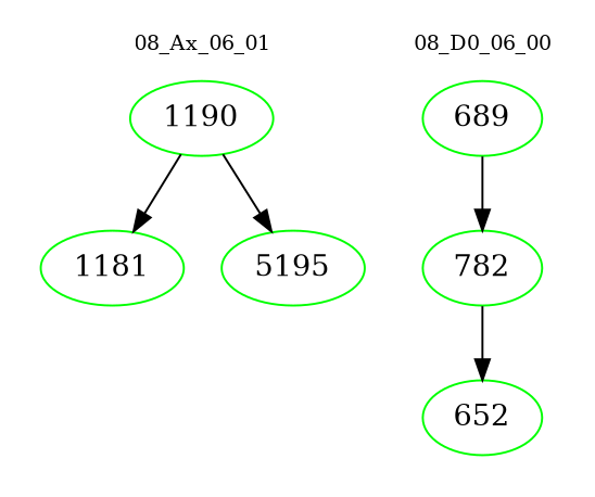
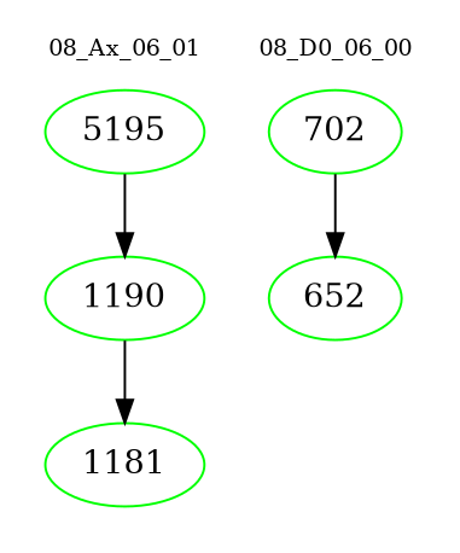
  digraph {
    node [color=green]
    edge [color=black]
    n1 [label=1190]
    n2 [label=1181]
    n3 [label=5195]
-   n4 [label=689]
    n5 [label=652]
-   n6 [label=782]
+   n6 [label=702]
    subgraph cluster_1 {
      color=white
      fontsize=10
      label="08_Ax_06_01"
      n1
      n2
      n3
    }
    subgraph cluster_2 {
      color=white
      fontsize=10
      label="08_D0_06_00"
-     n4
      n5
      n6
    }
    n1 -> n2
-   n1 -> n3
-   n4 -> n6
+   n3 -> n1
    n6 -> n5
  }
